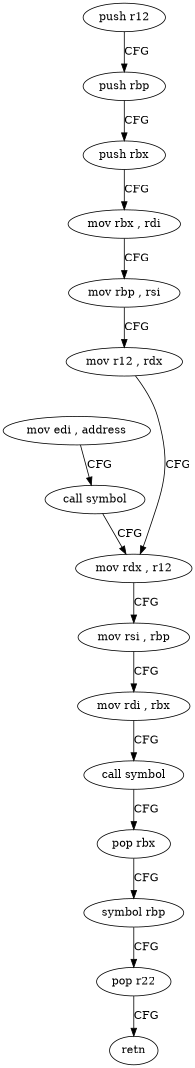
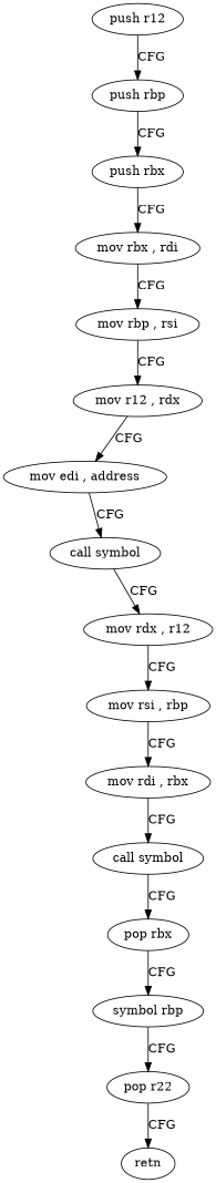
  digraph {
    fontname="DejaVu Serif"
    node [fontname="DejaVu Serif"]
    edge [fontname="DejaVu Serif"]
    n1 [label="push r12"]
    n2 [label="push rbp"]
    n3 [label="push rbx"]
    n4 [label="mov rbx , rdi"]
    n5 [label="mov rbp , rsi"]
    n6 [label="mov r12 , rdx"]
    n7 [label="mov edi , address"]
    n8 [label="call symbol"]
    n9 [label="mov rdx , r12"]
    n10 [label="mov rsi , rbp"]
    n11 [label="mov rdi , rbx"]
    n12 [label="call symbol"]
    n13 [label="pop rbx"]
    n14 [label="symbol rbp"]
    n15 [label="pop r22"]
    n16 [label=retn]
    n1 -> n2 [label=CFG]
    n2 -> n3 [label=CFG]
    n3 -> n4 [label=CFG]
    n4 -> n5 [label=CFG]
    n5 -> n6 [label=CFG]
-   n6 -> n9 [label=CFG]
+   n6 -> n7 [label=CFG]
    n7 -> n8 [label=CFG]
    n8 -> n9 [label=CFG]
    n9 -> n10 [label=CFG]
    n10 -> n11 [label=CFG]
    n11 -> n12 [label=CFG]
    n12 -> n13 [label=CFG]
    n13 -> n14 [label=CFG]
    n14 -> n15 [label=CFG]
    n15 -> n16 [label=CFG]
  }
